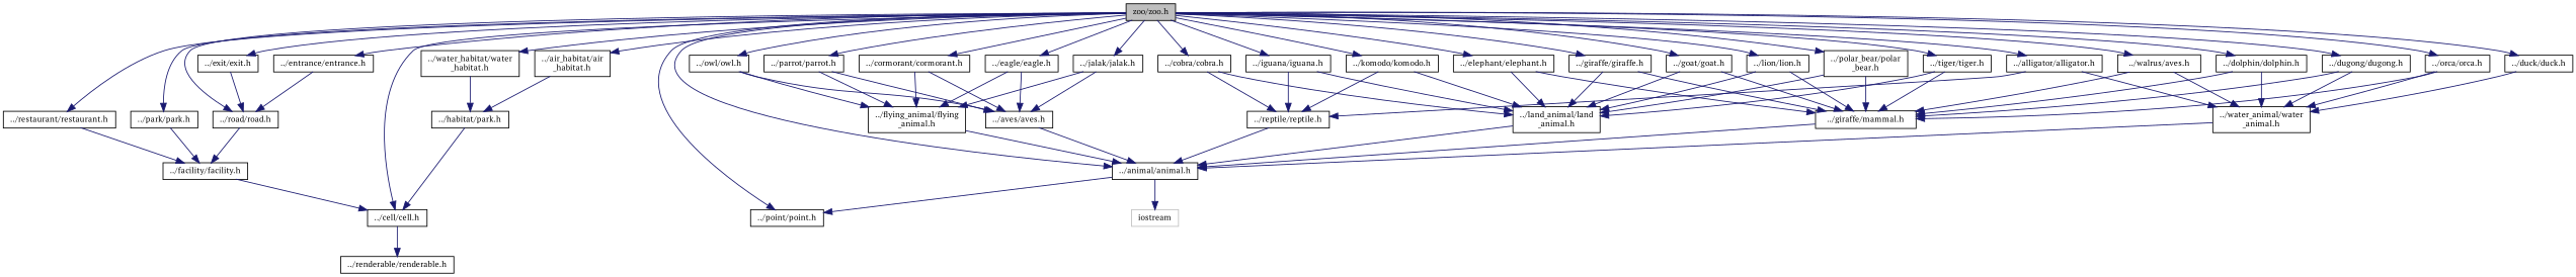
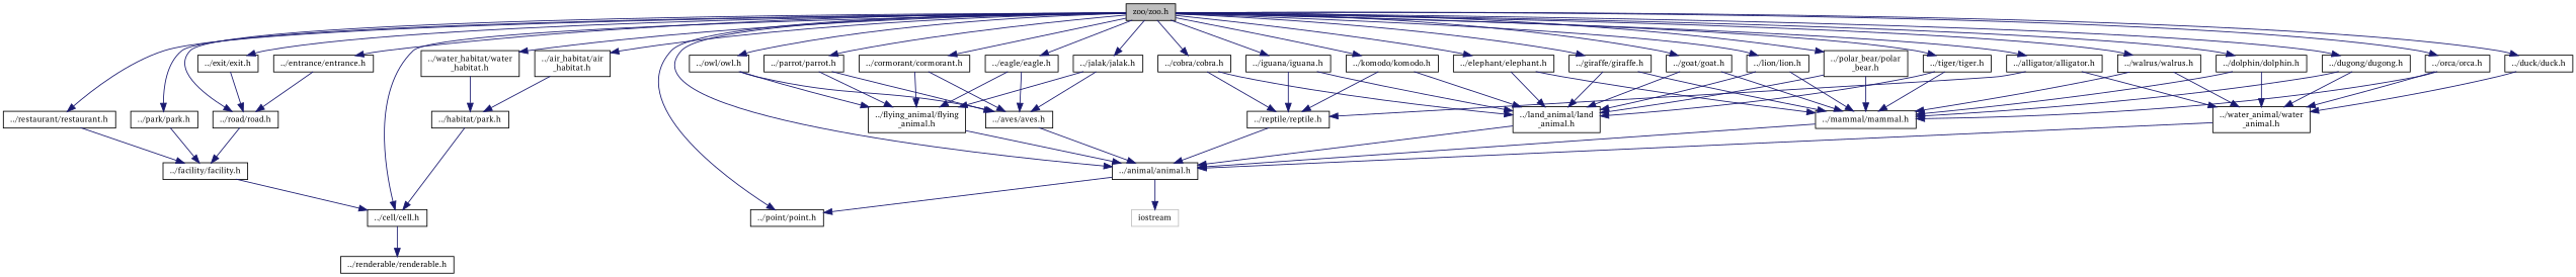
  digraph {
    fontname="PT Serif"
    node [color=black fillcolor=white fontname="PT Serif" fontsize=10 shape=record style=filled]
    edge [color=midnightblue fontname="PT Serif" fontsize=10 labelfontname=Helvetica labelfontsize=10 style=solid]
    n1 [fillcolor=grey75 fontcolor=black height=0.2 label="zoo/zoo.h" width=0.4]
    n2 [height=0.2 label="../cell/cell.h" width=0.4]
    n3 [height=0.2 label="../point/point.h" width=0.4]
    n4 [height=0.2 label="../animal/animal.h" width=0.4]
    n5 [height=0.2 label="../water_habitat/water\l_habitat.h" width=0.4]
    n6 [height=0.2 label="../air_habitat/air\l_habitat.h" width=0.4]
    n7 [height=0.2 label="../restaurant/restaurant.h" width=0.4]
    n8 [height=0.2 label="../park/park.h" width=0.4]
    n9 [height=0.2 label="../road/road.h" width=0.4]
    n10 [height=0.2 label="../exit/exit.h" width=0.4]
    n11 [height=0.2 label="../entrance/entrance.h" width=0.4]
    n12 [height=0.2 label="../alligator/alligator.h" width=0.4]
    n13 [height=0.2 label="../cobra/cobra.h" width=0.4]
    n14 [height=0.2 label="../cormorant/cormorant.h" width=0.4]
    n15 [height=0.2 label="../dolphin/dolphin.h" width=0.4]
    n16 [height=0.2 label="../duck/duck.h" width=0.4]
    n17 [height=0.2 label="../dugong/dugong.h" width=0.4]
    n18 [height=0.2 label="../eagle/eagle.h" width=0.4]
    n19 [height=0.2 label="../elephant/elephant.h" width=0.4]
    n20 [height=0.2 label="../giraffe/giraffe.h" width=0.4]
    n21 [height=0.2 label="../goat/goat.h" width=0.4]
    n22 [height=0.2 label="../iguana/iguana.h" width=0.4]
    n23 [height=0.2 label="../jalak/jalak.h" width=0.4]
    n24 [height=0.2 label="../komodo/komodo.h" width=0.4]
    n25 [height=0.2 label="../lion/lion.h" width=0.4]
    n26 [height=0.2 label="../orca/orca.h" width=0.4]
    n27 [height=0.2 label="../owl/owl.h" width=0.4]
    n28 [height=0.2 label="../parrot/parrot.h" width=0.4]
    n29 [height=0.2 label="../polar_bear/polar\l_bear.h" width=0.4]
    n30 [height=0.2 label="../tiger/tiger.h" width=0.4]
-   n31 [height=0.2 label="../walrus/aves.h" width=0.4]
+   n31 [height=0.2 label="../walrus/walrus.h" width=0.4]
    n32 [height=0.2 label="../renderable/renderable.h" width=0.4]
    n33 [color=grey75 height=0.2 label=iostream width=0.4]
    n34 [height=0.2 label="../habitat/park.h" width=0.4]
    n35 [height=0.2 label="../facility/facility.h" width=0.4]
    n36 [height=0.2 label="../water_animal/water\l_animal.h" width=0.4]
    n37 [height=0.2 label="../reptile/reptile.h" width=0.4]
    n38 [height=0.2 label="../land_animal/land\l_animal.h" width=0.4]
    n39 [height=0.2 label="../aves/aves.h" width=0.4]
    n40 [height=0.2 label="../flying_animal/flying\l_animal.h" width=0.4]
-   n41 [height=0.2 label="../giraffe/mammal.h" width=0.4]
+   n41 [height=0.2 label="../mammal/mammal.h" width=0.4]
    n1 -> n2
    n1 -> n3
    n1 -> n4
    n1 -> n5
    n1 -> n6
    n1 -> n7
    n1 -> n8
    n1 -> n9
    n1 -> n10
    n1 -> n11
    n1 -> n12
    n1 -> n13
    n1 -> n14
    n1 -> n15
    n1 -> n16
    n1 -> n17
    n1 -> n18
    n1 -> n19
    n1 -> n20
    n1 -> n21
    n1 -> n22
    n1 -> n23
    n1 -> n24
    n1 -> n25
    n1 -> n26
    n1 -> n27
    n1 -> n28
    n1 -> n29
    n1 -> n30
    n1 -> n31
    n2 -> n32
    n4 -> n3
    n4 -> n33
    n5 -> n34
    n6 -> n34
    n7 -> n35
    n8 -> n35
    n9 -> n35
    n10 -> n9
    n11 -> n9
    n12 -> n36
    n12 -> n37
    n13 -> n37
    n13 -> n38
    n14 -> n39
    n14 -> n40
    n15 -> n36
    n15 -> n41
    n16 -> n36
    n17 -> n36
    n17 -> n41
    n18 -> n39
    n18 -> n40
    n19 -> n38
    n19 -> n41
    n20 -> n38
    n20 -> n41
    n21 -> n38
    n21 -> n41
    n22 -> n37
    n22 -> n38
    n23 -> n39
    n23 -> n40
    n24 -> n37
    n24 -> n38
    n25 -> n38
    n25 -> n41
    n26 -> n36
    n26 -> n41
    n27 -> n39
    n27 -> n40
    n28 -> n39
    n28 -> n40
    n29 -> n38
    n29 -> n41
    n30 -> n38
    n30 -> n41
    n31 -> n36
    n31 -> n41
    n34 -> n2
    n35 -> n2
    n36 -> n4
    n37 -> n4
    n38 -> n4
    n39 -> n4
    n40 -> n4
    n41 -> n4
  }
